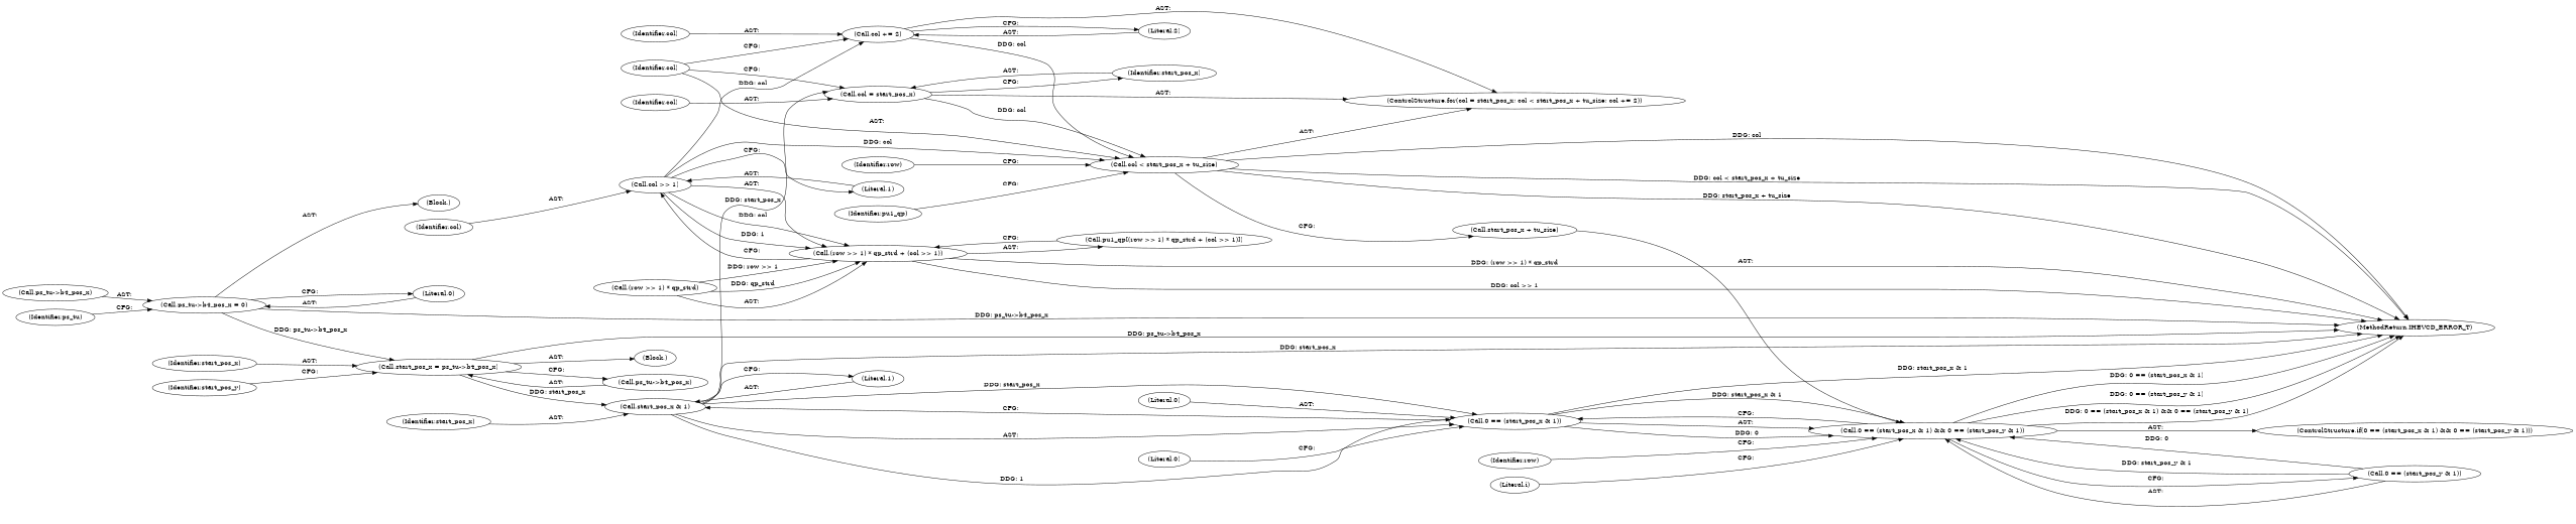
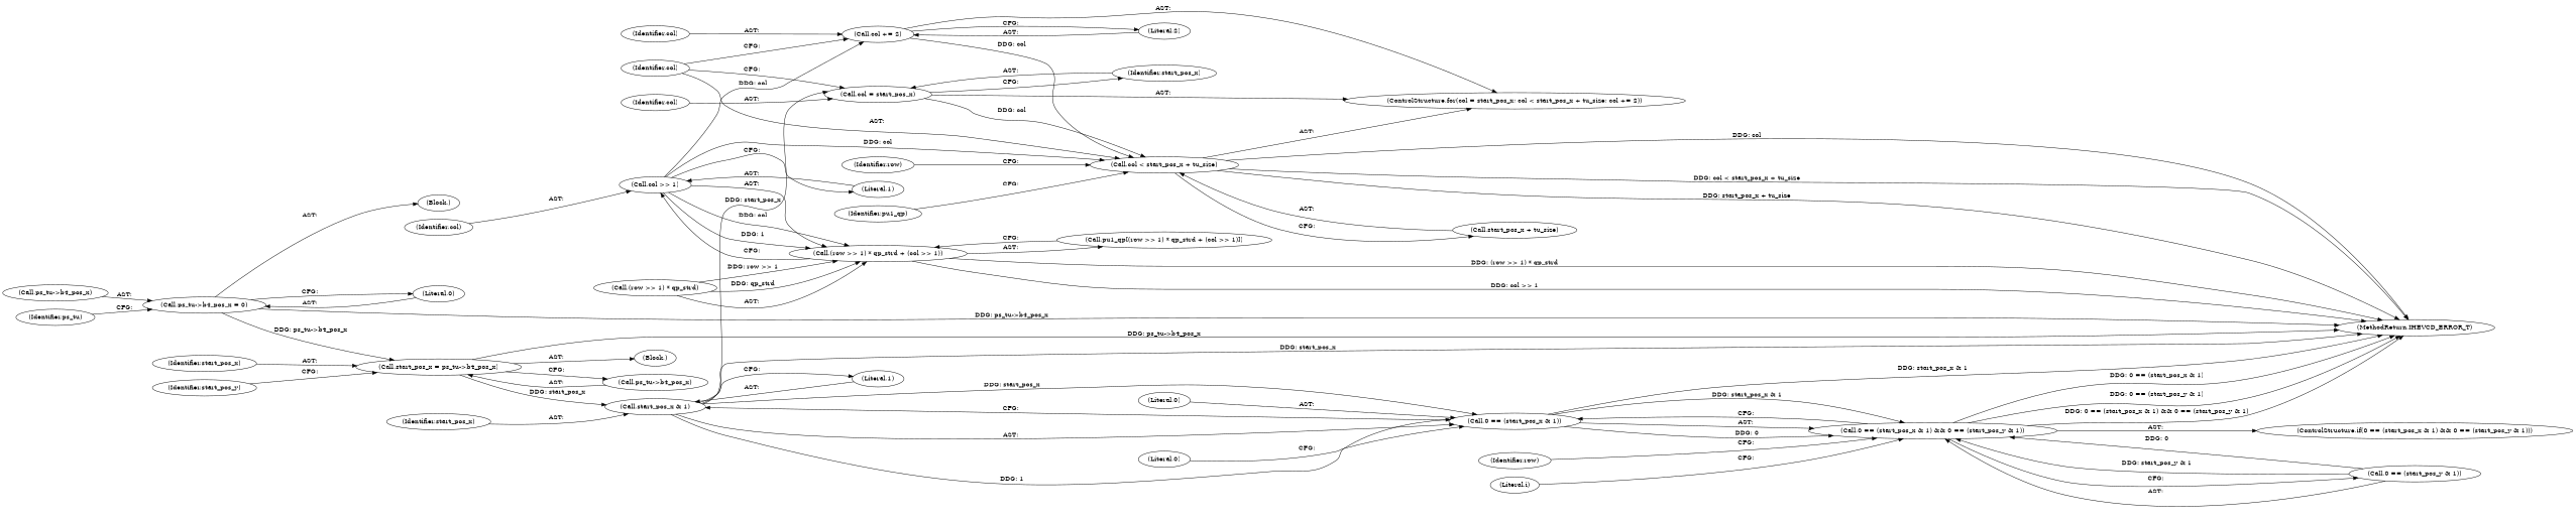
  digraph {
    rankdir=LR
    n1 [label="(Call,ps_tu->b4_pos_x = 0)"]
    n2 [label="(Call,start_pos_x = ps_tu->b4_pos_x)"]
    n3 [label="(Block,)"]
    n4 [label="(MethodReturn,IHEVCD_ERROR_T)"]
    n5 [label="(Literal,0)"]
    n6 [label="(Call,start_pos_x & 1)"]
    n7 [label="(Block,)"]
    n8 [label="(Call,ps_tu->b4_pos_x)"]
    n9 [label="(Call,0 == (start_pos_x & 1))"]
    n10 [label="(Call,col = start_pos_x)"]
    n11 [label="(Literal,1)"]
    n12 [label="(Call,0 == (start_pos_x & 1) && 0 == (start_pos_y & 1))"]
    n13 [label="(Call,col < start_pos_x + tu_size)"]
    n14 [label="(Identifier,start_pos_x)"]
    n15 [label="(ControlStructure,for(col = start_pos_x; col < start_pos_x + tu_size; col += 2))"]
    n16 [label="(Call,0 == (start_pos_y & 1))"]
    n17 [label="(ControlStructure,if(0 == (start_pos_x & 1) && 0 == (start_pos_y & 1)))"]
    n18 [label="(Call,start_pos_x + tu_size)"]
    n19 [label="(Call,col >> 1)"]
    n20 [label="(Call,col += 2)"]
    n21 [label="(Call,(row >> 1) * qp_strd + (col >> 1))"]
    n22 [label="(Literal,1)"]
    n23 [label="(Literal,2)"]
    n24 [label="(Call,pu1_qp[(row >> 1) * qp_strd + (col >> 1)])"]
    n25 [label="(Literal,i)"]
    n26 [label="(Identifier,col)"]
    n27 [label="(Identifier,start_pos_y)"]
    n28 [label="(Identifier,row)"]
    n29 [label="(Literal,0)"]
    n30 [label="(Identifier,start_pos_x)"]
    n31 [label="(Identifier,pu1_qp)"]
    n32 [label="(Call,ps_tu->b4_pos_x)"]
    n33 [label="(Identifier,row)"]
    n34 [label="(Identifier,col)"]
    n35 [label="(Identifier,ps_tu)"]
    n36 [label="(Identifier,col)"]
    n37 [label="(Identifier,start_pos_x)"]
    n38 [label="(Call,(row >> 1) * qp_strd)"]
    n39 [label="(Identifier,col)"]
    n40 [label="(Literal,0)"]
    n1 -> n2 [label="DDG: ps_tu->b4_pos_x"]
    n1 -> n3 [label="AST: "]
    n1 -> n4 [label="DDG: ps_tu->b4_pos_x"]
    n1 -> n5 [label="CFG: "]
    n2 -> n4 [label="DDG: ps_tu->b4_pos_x"]
    n2 -> n6 [label="DDG: start_pos_x"]
    n2 -> n7 [label="AST: "]
    n2 -> n8 [label="CFG: "]
    n5 -> n1 [label="AST: "]
    n6 -> n4 [label="DDG: start_pos_x"]
    n6 -> n9 [label="AST: "]
    n6 -> n9 [label="DDG: start_pos_x"]
    n6 -> n9 [label="DDG: 1"]
    n6 -> n10 [label="DDG: start_pos_x"]
    n6 -> n11 [label="CFG: "]
    n8 -> n2 [label="AST: "]
    n9 -> n4 [label="DDG: start_pos_x & 1"]
    n9 -> n6 [label="CFG: "]
    n9 -> n12 [label="AST: "]
    n9 -> n12 [label="DDG: 0"]
    n9 -> n12 [label="DDG: start_pos_x & 1"]
    n10 -> n13 [label="DDG: col"]
    n10 -> n14 [label="CFG: "]
    n10 -> n15 [label="AST: "]
    n11 -> n6 [label="AST: "]
    n12 -> n4 [label="DDG: 0 == (start_pos_x & 1)"]
    n12 -> n4 [label="DDG: 0 == (start_pos_y & 1)"]
    n12 -> n4 [label="DDG: 0 == (start_pos_x & 1) && 0 == (start_pos_y & 1)"]
    n12 -> n9 [label="CFG: "]
    n12 -> n16 [label="CFG: "]
    n12 -> n17 [label="AST: "]
    n13 -> n4 [label="DDG: col < start_pos_x + tu_size"]
    n13 -> n4 [label="DDG: start_pos_x + tu_size"]
    n13 -> n4 [label="DDG: col"]
    n13 -> n15 [label="AST: "]
    n13 -> n18 [label="CFG: "]
    n14 -> n10 [label="AST: "]
    n16 -> n12 [label="AST: "]
    n16 -> n12 [label="DDG: 0"]
    n16 -> n12 [label="DDG: start_pos_y & 1"]
-   n18 -> n12 [label="AST: "]
+   n18 -> n13 [label="AST: "]
    n19 -> n13 [label="DDG: col"]
    n19 -> n20 [label="DDG: col"]
    n19 -> n21 [label="AST: "]
    n19 -> n21 [label="DDG: col"]
    n19 -> n21 [label="DDG: 1"]
    n19 -> n22 [label="CFG: "]
    n20 -> n13 [label="DDG: col"]
    n20 -> n15 [label="AST: "]
    n20 -> n23 [label="CFG: "]
    n21 -> n4 [label="DDG: col >> 1"]
    n21 -> n4 [label="DDG: (row >> 1) * qp_strd"]
    n21 -> n19 [label="CFG: "]
    n21 -> n24 [label="AST: "]
    n22 -> n19 [label="AST: "]
    n23 -> n20 [label="AST: "]
    n24 -> n21 [label="CFG: "]
    n25 -> n12 [label="CFG: "]
    n26 -> n10 [label="AST: "]
    n27 -> n2 [label="CFG: "]
    n28 -> n13 [label="CFG: "]
    n29 -> n9 [label="AST: "]
    n30 -> n2 [label="AST: "]
    n31 -> n13 [label="CFG: "]
    n32 -> n1 [label="AST: "]
    n33 -> n12 [label="CFG: "]
    n34 -> n19 [label="AST: "]
    n35 -> n1 [label="CFG: "]
    n36 -> n20 [label="AST: "]
    n37 -> n6 [label="AST: "]
    n38 -> n21 [label="AST: "]
    n38 -> n21 [label="DDG: row >> 1"]
    n38 -> n21 [label="DDG: qp_strd"]
    n39 -> n10 [label="CFG: "]
    n39 -> n13 [label="AST: "]
    n39 -> n20 [label="CFG: "]
    n40 -> n9 [label="CFG: "]
  }
